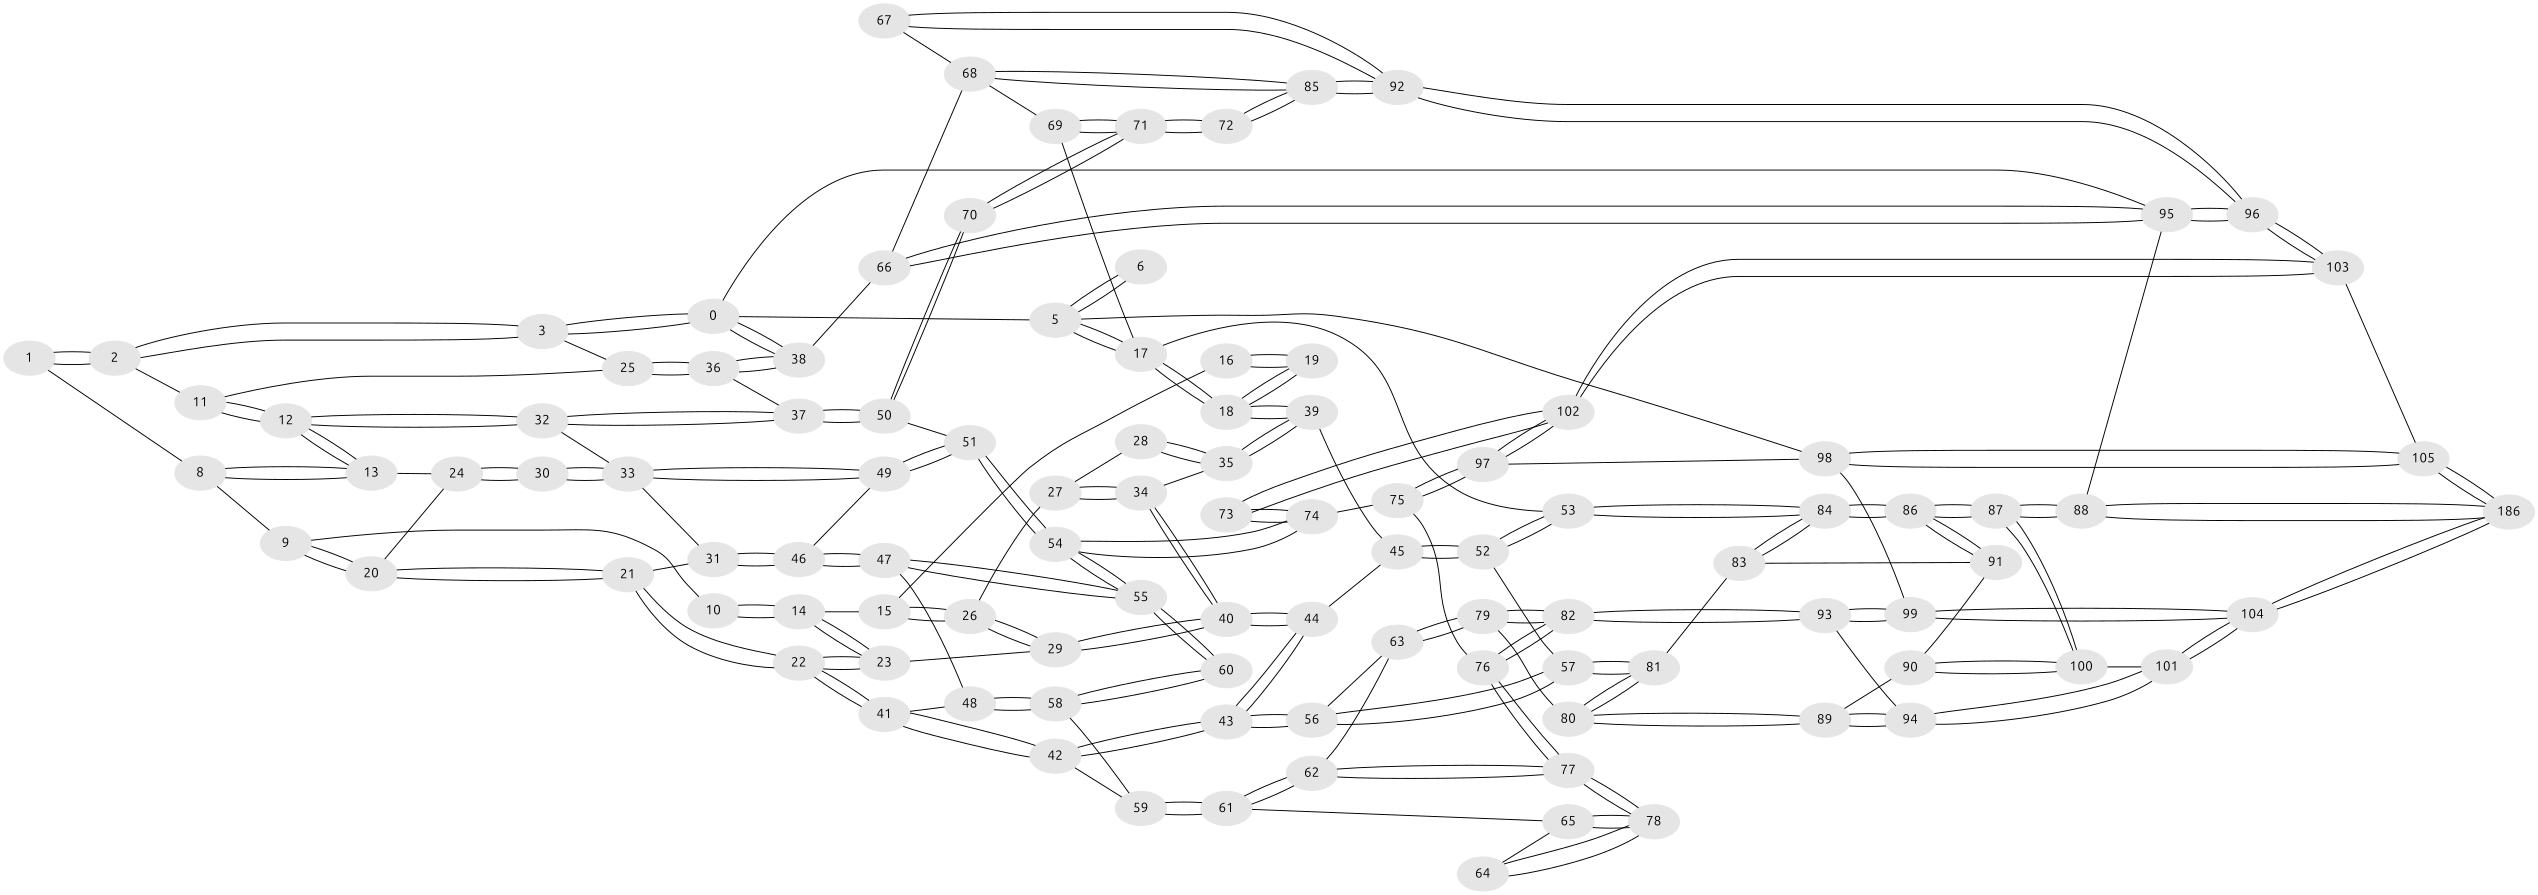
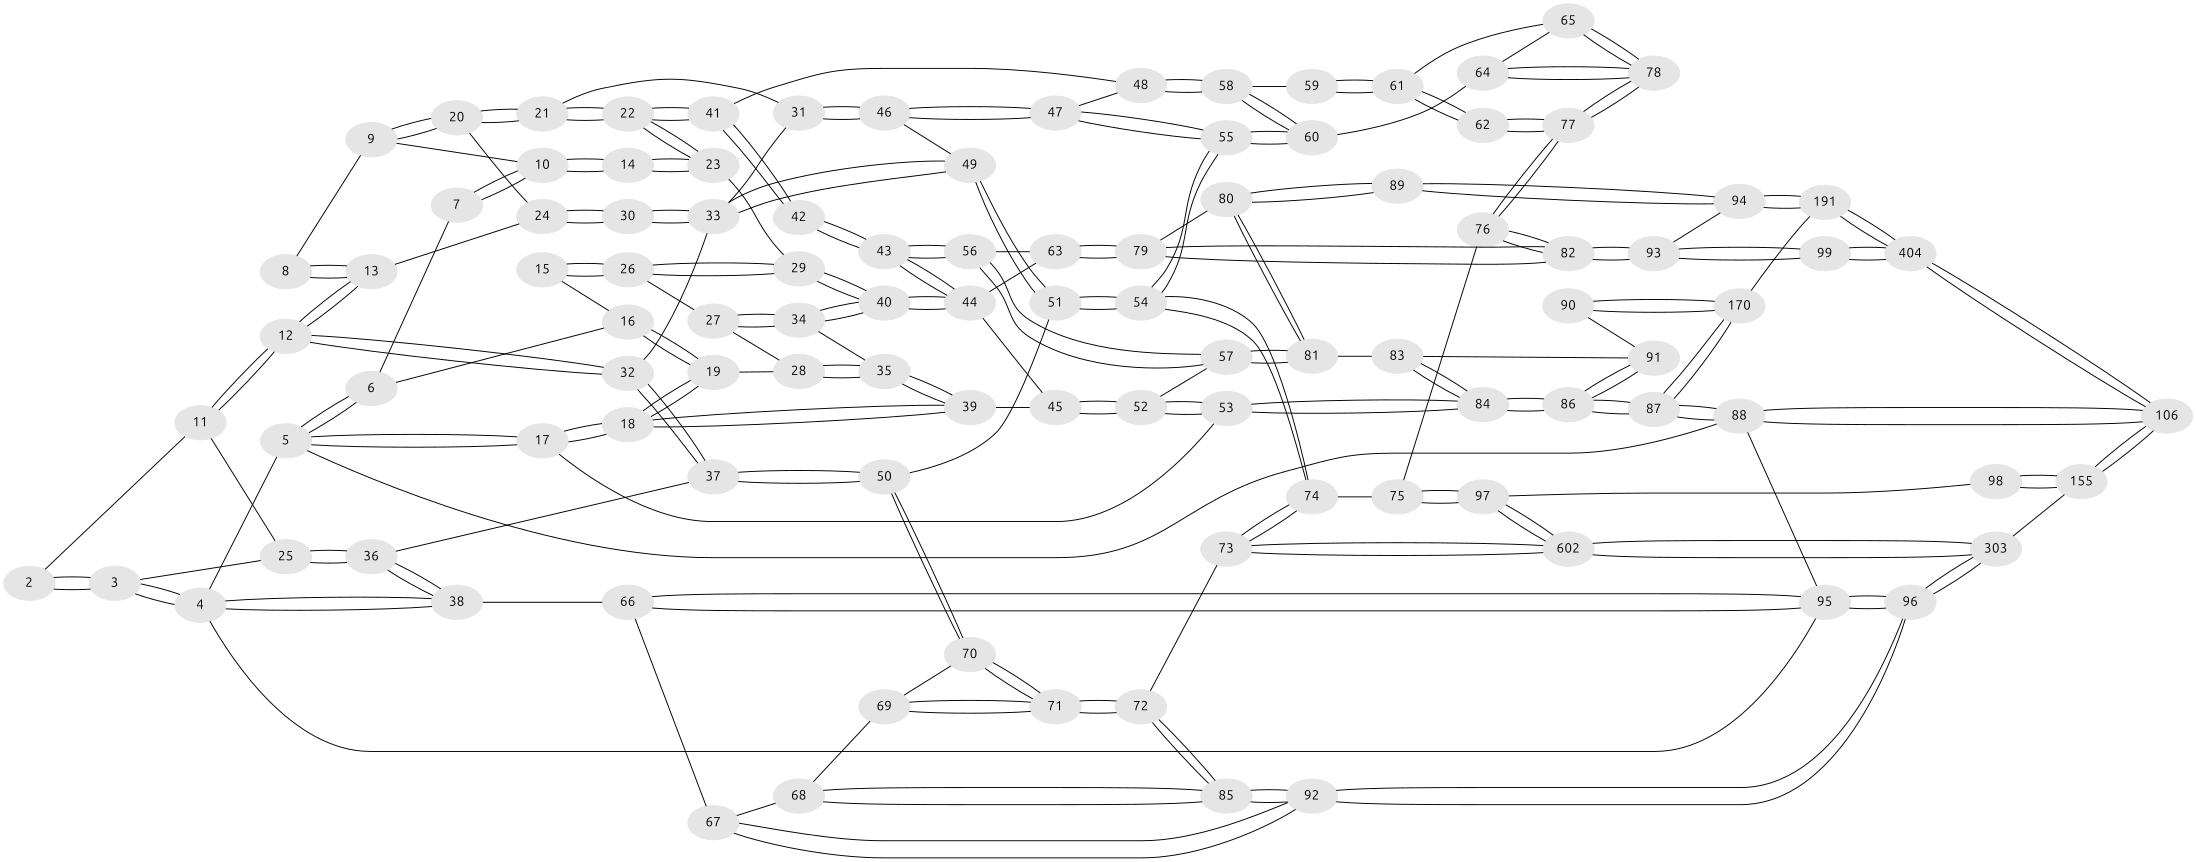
  graph {
    fontname=Ubuntu
    rankdir=LR
    node [color=gray90 fontname=Ubuntu style=filled]
    edge [fontname=Ubuntu]
-   1
    2
    8
    3
    11
    9
    13
-   4 [label=0]
+   4
    25
    12
    5
    38
    95
    36
    6
    17
    88
    66
    96
+   7
    16
    18
    53
-   106 [label=186]
+   106
    10
    19
    14
    20
    24
    21
    15
    23
    32
    33
    37
    30
    26
    29
    27
    28
    39
    84
    45
    35
    22
    31
    41
    46
    42
    48
    40
    34
    44
    49
    47
    50
    51
    70
    67
    52
    43
    59
    58
    56
    61
    57
    63
    55
    60
    54
    71
    74
    81
    86
    75
    64
    79
    83
    62
    65
    78
    77
    82
    80
    68
    92
    69
    85
    72
    73
-   102
-   103
+   102 [label=602]
+   103 [label=303]
    76
    97
    98
    93
    89
    90
    94
    91
    99
    87
-   100
-   101
-   104
-   105
-   1 -- 2
-   1 -- 2
-   1 -- 8
+   100 [label=170]
+   101 [label=191]
+   104 [label=404]
+   105 [label=155]
    2 -- 3
    2 -- 3
    2 -- 11
    8 -- 9
    8 -- 13
    8 -- 13
    3 -- 4
    3 -- 4
    3 -- 25
    11 -- 25
    11 -- 12
    11 -- 12
    9 -- 10
    9 -- 20
    9 -- 20
    13 -- 24
    4 -- 5
    4 -- 38
    4 -- 38
    4 -- 95
    25 -- 36
    25 -- 36
    12 -- 13
    12 -- 13
    12 -- 32
    12 -- 32
    5 -- 6
    5 -- 6
    5 -- 17
    5 -- 17
-   5 -- 98
+   5 -- 88
    38 -- 66
    95 -- 96
    95 -- 96
    36 -- 38
    36 -- 38
    36 -- 37
+   6 -- 7
+   6 -- 16
    17 -- 18
    17 -- 18
    17 -- 53
    88 -- 95
    88 -- 106
    88 -- 106
    66 -- 95
    66 -- 95
-   66 -- 68
+   66 -- 67
    96 -- 103
    96 -- 103
+   7 -- 10
+   7 -- 10
    16 -- 19
    16 -- 19
    18 -- 19
    18 -- 19
    18 -- 39
    18 -- 39
    53 -- 84
    53 -- 84
    10 -- 14
    10 -- 14
-   14 -- 15
+   19 -- 28
    14 -- 23
    14 -- 23
    20 -- 24
    20 -- 21
    20 -- 21
    24 -- 30
    24 -- 30
    21 -- 22
    21 -- 22
    21 -- 31
    15 -- 16
    15 -- 26
    15 -- 26
    23 -- 29
    32 -- 33
    32 -- 37
    32 -- 37
    33 -- 31
    33 -- 49
    33 -- 49
    37 -- 50
    37 -- 50
    30 -- 33
    30 -- 33
    26 -- 29
    26 -- 29
    26 -- 27
    29 -- 40
    29 -- 40
    27 -- 28
    27 -- 34
    27 -- 34
    28 -- 35
    28 -- 35
    39 -- 45
    84 -- 86
    84 -- 86
    45 -- 52
    45 -- 52
    35 -- 39
    35 -- 39
    22 -- 23
    22 -- 23
    22 -- 41
    22 -- 41
    31 -- 46
    31 -- 46
    41 -- 42
    41 -- 42
    41 -- 48
    46 -- 49
    46 -- 47
    46 -- 47
    42 -- 43
    42 -- 43
-   42 -- 59
    48 -- 58
    48 -- 58
    40 -- 44
    40 -- 44
    34 -- 35
    34 -- 40
    34 -- 40
    44 -- 45
    49 -- 51
    49 -- 51
    47 -- 48
    47 -- 55
    47 -- 55
    50 -- 51
    50 -- 70
    50 -- 70
    51 -- 54
    51 -- 54
    70 -- 71
    70 -- 71
    67 -- 68
    67 -- 92
    67 -- 92
    52 -- 53
    52 -- 53
    52 -- 57
    43 -- 44
    43 -- 44
    43 -- 56
    43 -- 56
    59 -- 61
    59 -- 61
    58 -- 59
    58 -- 60
    58 -- 60
    56 -- 57
    56 -- 57
    56 -- 63
    61 -- 62
    61 -- 62
    61 -- 65
    57 -- 81
    57 -- 81
    63 -- 79
    63 -- 79
    55 -- 60
    55 -- 60
+   60 -- 64
    54 -- 55
    54 -- 55
    54 -- 74
    54 -- 74
    71 -- 72
    71 -- 72
    74 -- 75
    81 -- 83
    86 -- 91
    86 -- 91
    86 -- 87
    86 -- 87
    75 -- 76
    75 -- 97
    75 -- 97
    64 -- 65
    64 -- 78
    64 -- 78
    79 -- 82
    79 -- 82
    79 -- 80
    83 -- 84
    83 -- 84
    83 -- 91
-   62 -- 63
+   44 -- 63
    62 -- 77
    62 -- 77
    65 -- 78
    65 -- 78
    77 -- 78
    77 -- 78
    82 -- 93
    82 -- 93
    80 -- 81
    80 -- 81
    80 -- 89
    80 -- 89
    68 -- 69
    68 -- 85
    68 -- 85
    92 -- 96
    92 -- 96
-   69 -- 17
+   69 -- 70
    69 -- 71
    69 -- 71
    85 -- 92
    85 -- 92
    72 -- 85
    72 -- 85
+   72 -- 73
    73 -- 74
    73 -- 74
    73 -- 102
    73 -- 102
    102 -- 103
    102 -- 103
    103 -- 105
    76 -- 77
    76 -- 77
    76 -- 82
    76 -- 82
    97 -- 102
    97 -- 102
    97 -- 98
-   98 -- 99
    98 -- 105
    98 -- 105
    93 -- 94
    93 -- 99
    93 -- 99
-   89 -- 90
    89 -- 94
    89 -- 94
    90 -- 91
    90 -- 100
    90 -- 100
    94 -- 101
    94 -- 101
    99 -- 104
    99 -- 104
    87 -- 88
    87 -- 88
    87 -- 100
    87 -- 100
    100 -- 101
    101 -- 104
    101 -- 104
    104 -- 106
    104 -- 106
    105 -- 106
    105 -- 106
  }
